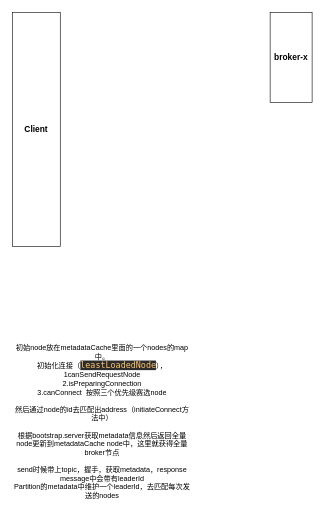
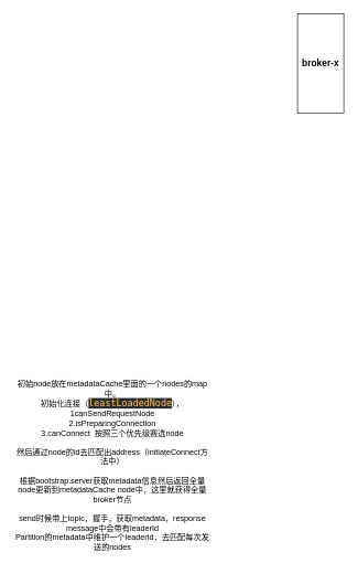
  <mxCell id="0" />
  <mxCell id="1" parent="0" />
- <mxCell id="2" value="&lt;font style=&quot;font-size: 14px&quot;&gt;&lt;b&gt;Client&lt;/b&gt;&lt;/font&gt;" style="rounded=0;whiteSpace=wrap;html=1;" vertex="1" parent="1"><mxGeometry x="20" y="20" width="80" height="390" as="geometry" /></mxCell>
  <mxCell id="3" value="&lt;font style=&quot;font-size: 14px&quot;&gt;&lt;b&gt;broker-x&lt;/b&gt;&lt;/font&gt;" style="rounded=0;whiteSpace=wrap;html=1;" vertex="1" parent="1"><mxGeometry x="450" y="20" width="70" height="150" as="geometry" /></mxCell>
  <mxCell id="4" value="初始node放在metadataCache里面的一个nodes的map中。&lt;br&gt;初始化连接（&lt;span style=&quot;color: rgb(255 , 198 , 109) ; background-color: rgb(43 , 43 , 43) ; font-family: &amp;#34;jetbrains mono&amp;#34; , monospace ; font-size: 10.5pt&quot;&gt;leastLoadedNode&lt;/span&gt;&lt;span&gt;），1canSendRequestNode&lt;br&gt;2.isPreparingConnection&lt;br&gt;3.canConnect&amp;nbsp; 按照三个优先级赛选node&lt;br&gt;&lt;br&gt;然后通过node的id去匹配出address（initiateConnect方法中）&lt;br&gt;&lt;br&gt;根据bootstrap.server获取metadata信息然后返回全量node更新到metadataCache node中，这里就获得全量broker节点&lt;br&gt;&lt;/span&gt;&lt;span&gt;&lt;br&gt;send时候带上topic，握手，获取metadata，response message中会带有leaderId&lt;br&gt;Partition的metadata中维护一个leaderId，去匹配每次发送的nodes&lt;br&gt;&lt;br&gt;&lt;/span&gt;" style="text;html=1;strokeColor=none;fillColor=none;align=center;verticalAlign=middle;whiteSpace=wrap;rounded=0;" vertex="1" parent="1"><mxGeometry x="20" y="600" width="300" height="220" as="geometry" /></mxCell>
